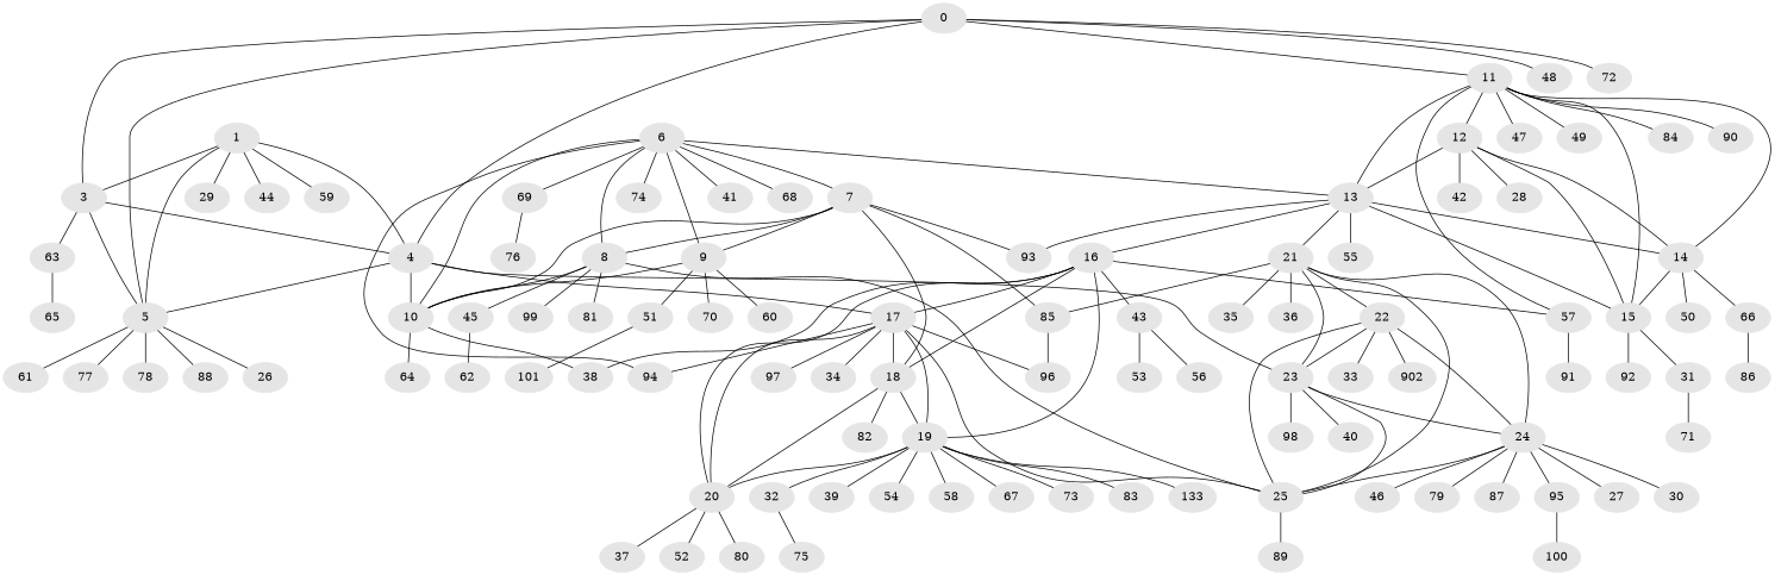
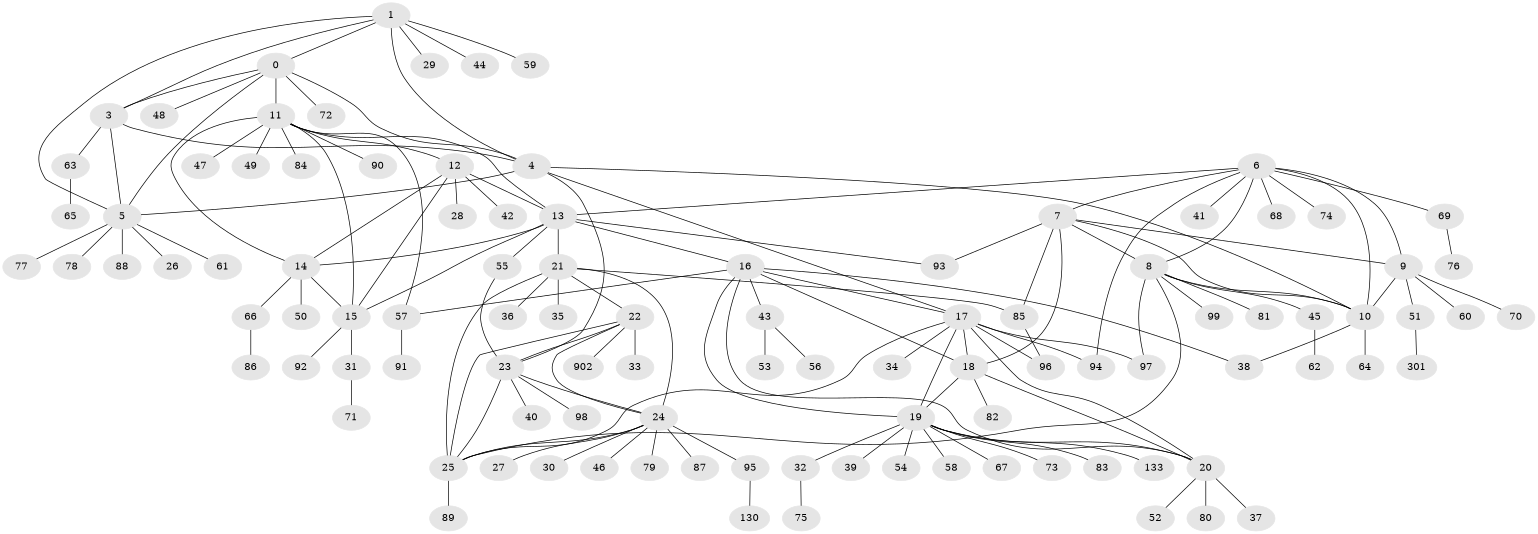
  graph {
    node [color=gray90 style=filled]
    n1 [label=0]
    1
    3
    4
    5
    29
    44
    59
    11
    48
    72
    63
    10
    17
    23
    26
    61
    77
    78
    88
    13
    12
    14
    15
    47
    49
    57
    84
    90
    65
    38
    64
    94
    18
    25
    97
    19
    20
    34
    96
    24
    40
    98
    6
    7
    8
    9
    41
    68
    69
    74
    85
    93
    45
    81
    99
    51
    60
    70
    16
    21
    55
    76
    82
    89
    62
-   101
+   101 [label=301]
    28
    42
    50
    66
    31
    92
    91
    43
    22
    35
    36
    86
    71
    32
    39
    54
    58
    67
    73
    83
    n88 [label=133]
    37
    52
    80
    53
    56
    75
    33
    n96 [label=902]
    27
    30
    46
    79
    87
    95
-   100
+   100 [label=130]
    n1 -- 3
    n1 -- 4
    n1 -- 5
    n1 -- 11
    n1 -- 48
    n1 -- 72
+   1 -- n1
    1 -- 3
    1 -- 4
    1 -- 5
    1 -- 29
    1 -- 44
    1 -- 59
    3 -- 4
    3 -- 5
    3 -- 63
    4 -- 5
    4 -- 10
    4 -- 17
    4 -- 23
    5 -- 26
    5 -- 61
    5 -- 77
    5 -- 78
    5 -- 88
    11 -- 13
    11 -- 12
    11 -- 14
    11 -- 15
    11 -- 47
    11 -- 49
    11 -- 57
    11 -- 84
    11 -- 90
    63 -- 65
    10 -- 38
    10 -- 64
    17 -- 94
    17 -- 18
    17 -- 25
    17 -- 97
    17 -- 19
    17 -- 20
    17 -- 34
    17 -- 96
    23 -- 25
    23 -- 24
    23 -- 40
    23 -- 98
    13 -- 14
    13 -- 15
    13 -- 93
    13 -- 16
    13 -- 21
    13 -- 55
    12 -- 13
    12 -- 14
    12 -- 15
    12 -- 28
    12 -- 42
    14 -- 15
    14 -- 50
    14 -- 66
    15 -- 31
    15 -- 92
    57 -- 91
    18 -- 19
    18 -- 20
    18 -- 82
    25 -- 89
    19 -- 20
    19 -- 32
    19 -- 39
    19 -- 54
    19 -- 58
    19 -- 67
    19 -- 73
    19 -- 83
    19 -- n88
    20 -- 37
    20 -- 52
    20 -- 80
    24 -- 25
    24 -- 27
    24 -- 30
    24 -- 46
    24 -- 79
    24 -- 87
    24 -- 95
    6 -- 10
    6 -- 13
    6 -- 94
    6 -- 7
    6 -- 8
    6 -- 9
    6 -- 41
    6 -- 68
    6 -- 69
    6 -- 74
    7 -- 10
    7 -- 18
    7 -- 8
    7 -- 9
    7 -- 85
    7 -- 93
    8 -- 10
    8 -- 25
+   8 -- 97
    8 -- 45
    8 -- 81
    8 -- 99
    9 -- 10
    9 -- 51
    9 -- 60
    9 -- 70
    69 -- 76
    85 -- 96
    45 -- 62
    51 -- 101
    16 -- 17
    16 -- 57
    16 -- 38
    16 -- 18
    16 -- 19
    16 -- 20
    16 -- 43
-   21 -- 23
+   55 -- 23
    21 -- 25
    21 -- 24
    21 -- 85
    21 -- 22
    21 -- 35
    21 -- 36
    66 -- 86
    31 -- 71
    43 -- 53
    43 -- 56
    22 -- 23
    22 -- 25
    22 -- 24
    22 -- 33
    22 -- n96
    32 -- 75
    95 -- 100
  }
